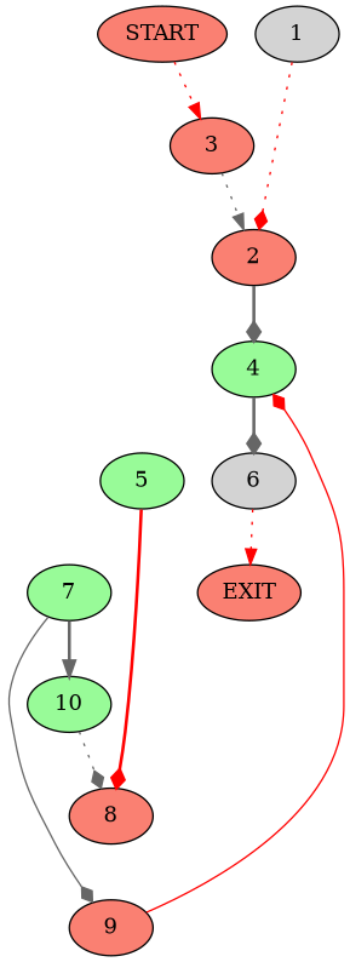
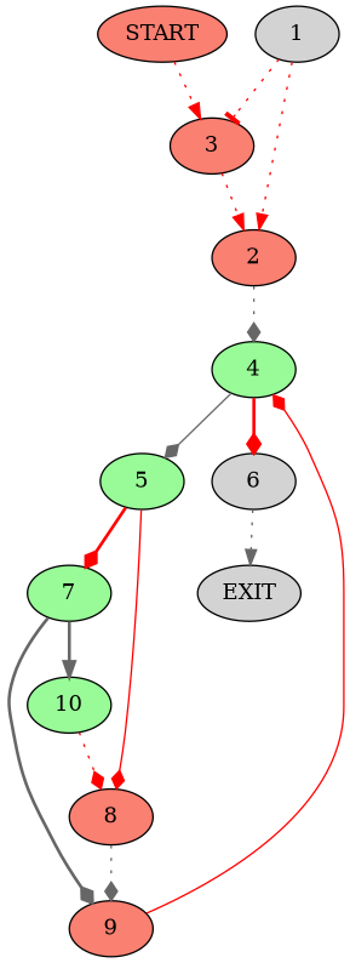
  digraph {
    node [fillcolor=salmon style=filled]
    edge [arrowhead=diamond color=red style=dotted]
    n1 [label=START]
    3
    1 [fillcolor=lightgrey]
    2
-   n5 [label=EXIT]
+   n5 [fillcolor=lightgrey label=EXIT]
    4 [fillcolor=palegreen]
    5 [fillcolor=palegreen]
    6 [fillcolor=lightgrey]
    7 [fillcolor=palegreen]
    8
    9
    10 [fillcolor=palegreen]
    n1 -> 3 [arrowhead=normal]
-   3 -> 2 [arrowhead=normal color=gray40]
-   1 -> 2
-   2 -> 4 [color=gray40 style=bold]
-   4 -> 6 [color=gray40 style=bold]
-   5 -> 8 [style=bold]
-   6 -> n5 [arrowhead=normal]
-   7 -> 9 [color=gray40 style=solid]
+   3 -> 2 [arrowhead=normal]
+   1 -> 3 [arrowhead=tee]
+   1 -> 2 [arrowhead=normal]
+   2 -> 4 [color=gray40]
+   4 -> 5 [color=gray40 style=solid]
+   4 -> 6 [style=bold]
+   5 -> 7 [style=bold]
+   5 -> 8 [style=solid]
+   6 -> n5 [arrowhead=normal color=gray40]
+   7 -> 9 [color=gray40 style=bold]
    7 -> 10 [arrowhead=normal color=gray40 style=bold]
+   8 -> 9 [color=gray40]
    9 -> 4 [style=solid]
-   10 -> 8 [color=gray40]
+   10 -> 8
  }
